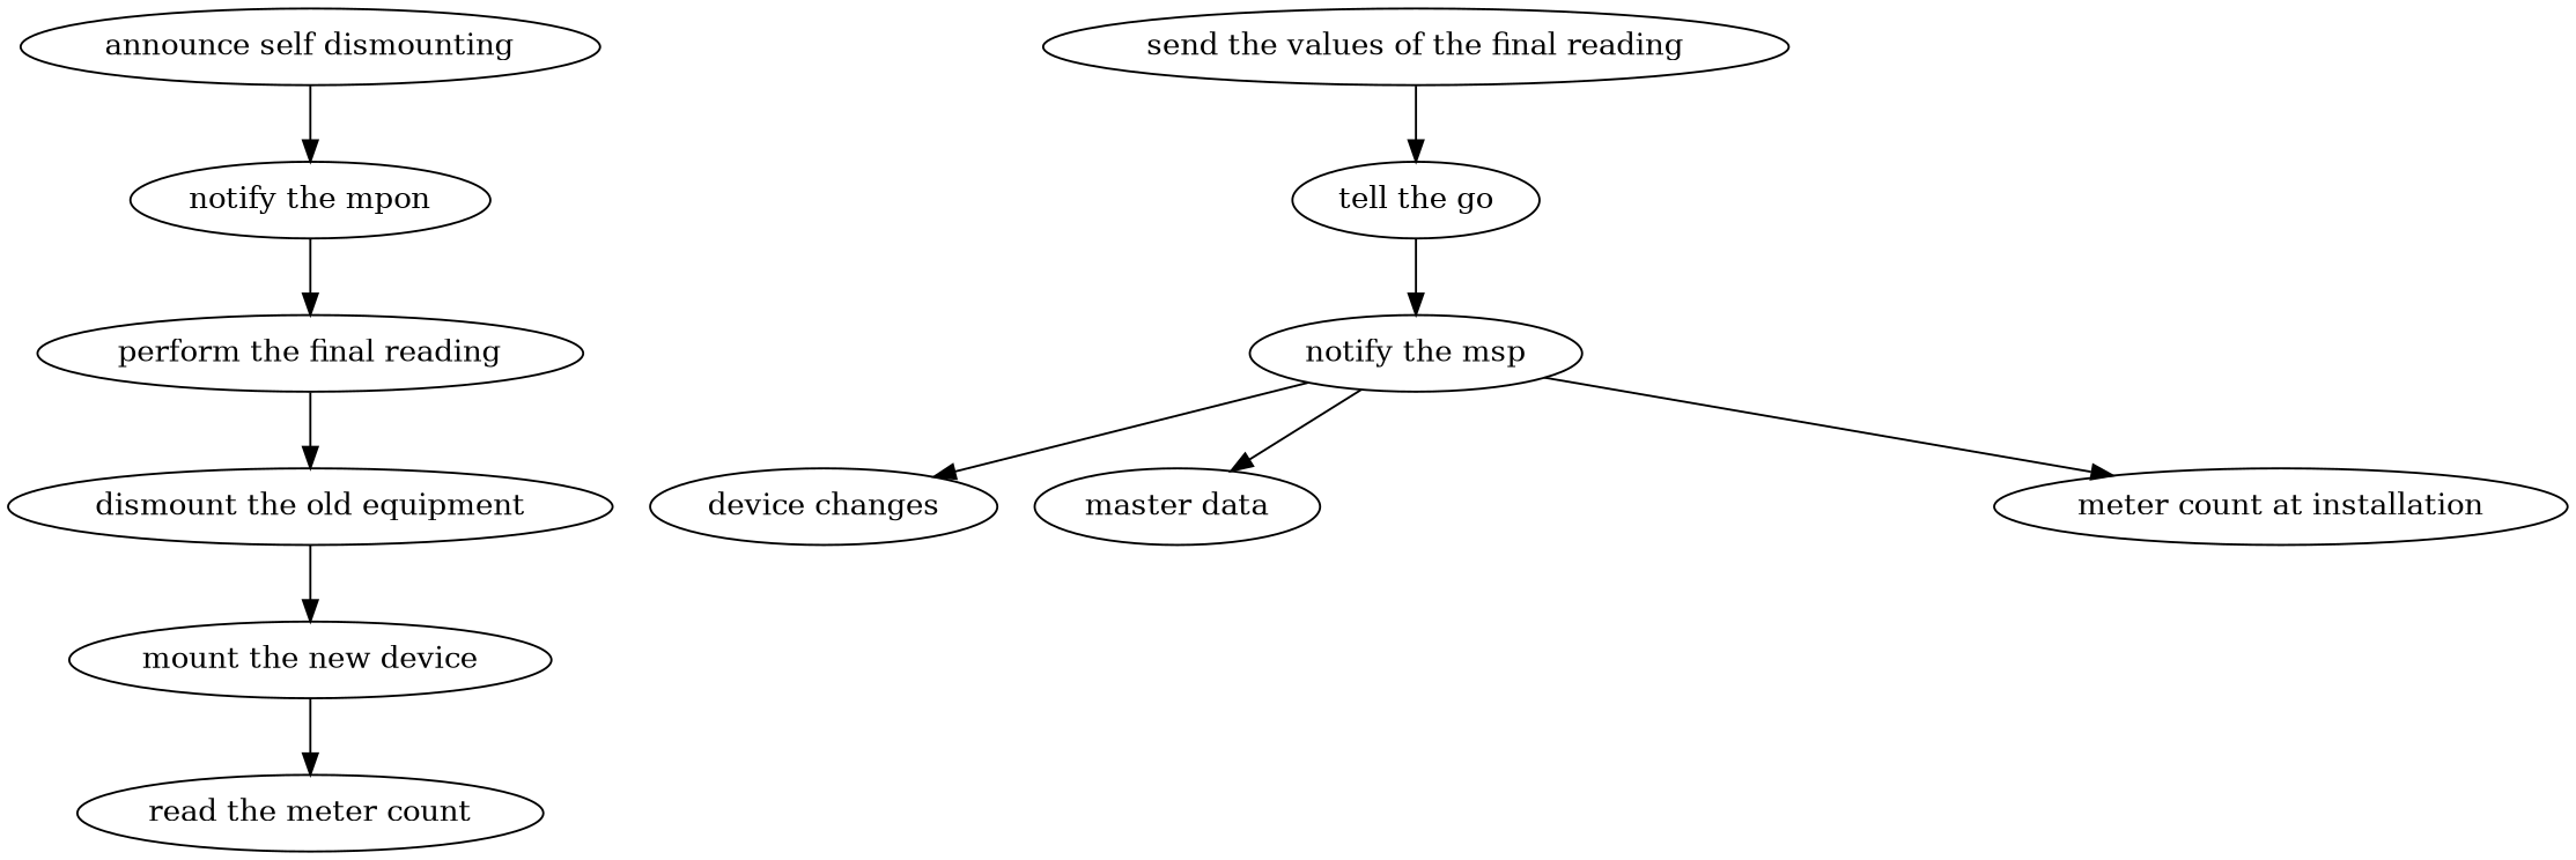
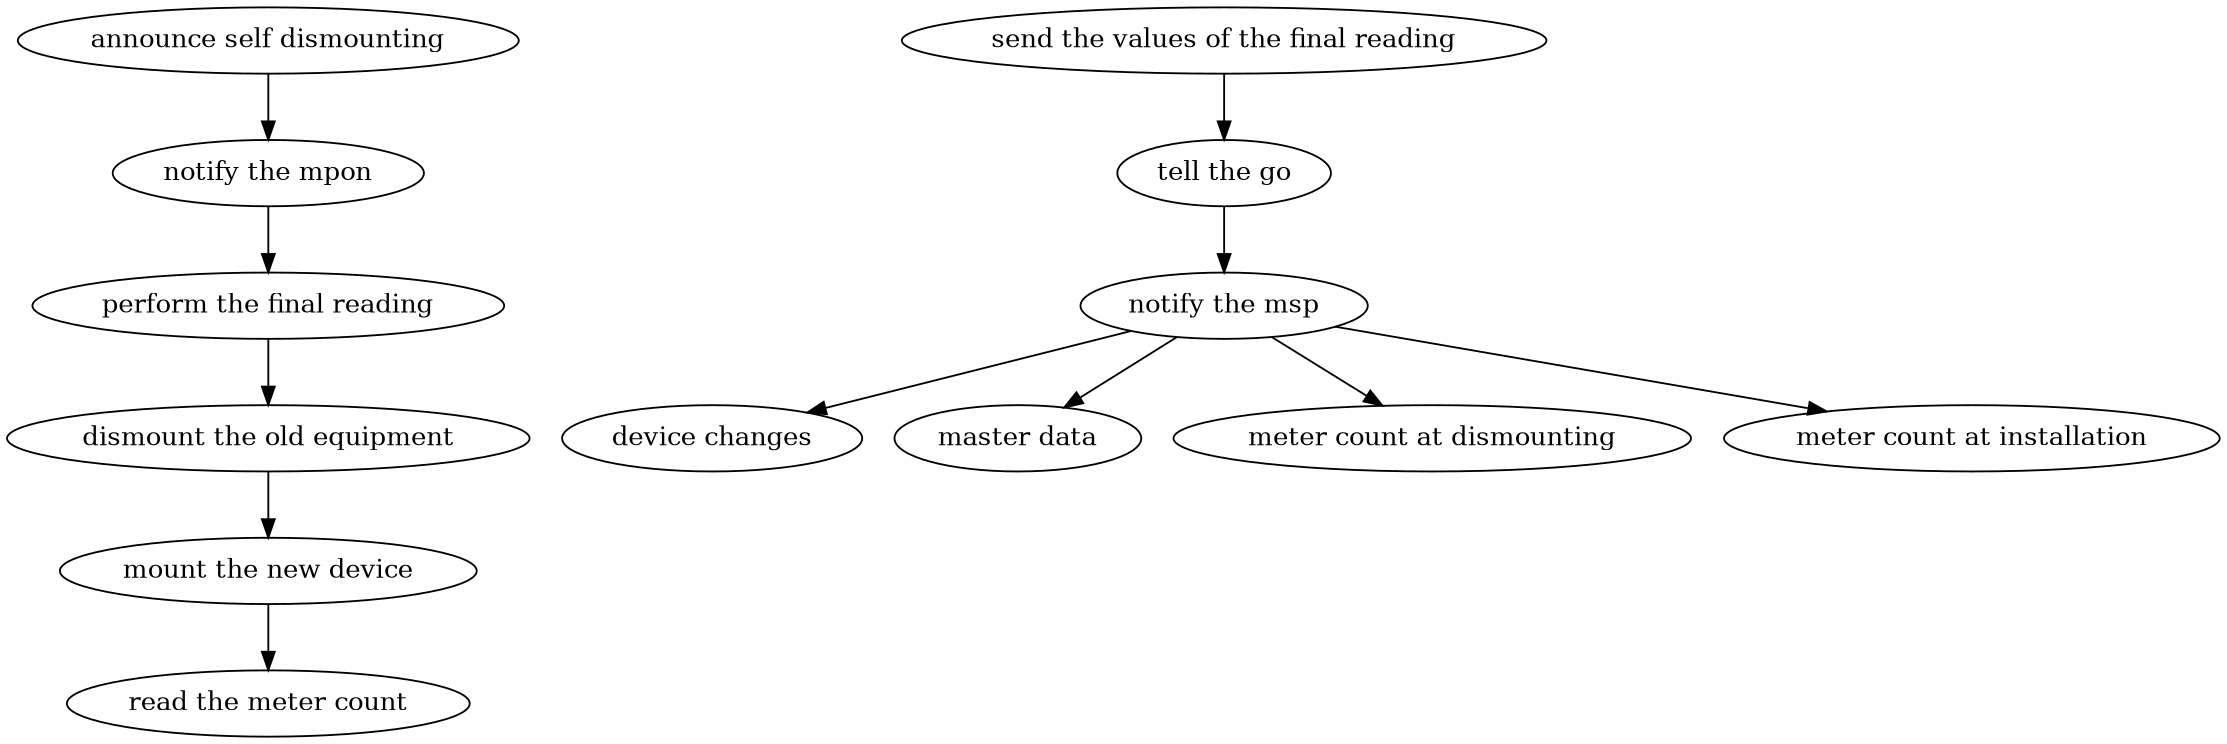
  strict digraph {
    edge [attrs="{'type': 'flow', 'label': 'flow'}"]
    "announce self dismounting" [attrs="{'type': 'Activity', 'label': 'announce self dismounting'}"]
    "notify the mpon" [attrs="{'type': 'Activity', 'label': 'notify the mpon'}"]
    "perform the final reading" [attrs="{'type': 'Activity', 'label': 'perform the final reading'}"]
    "dismount the old equipment" [attrs="{'type': 'Activity', 'label': 'dismount the old equipment'}"]
    "mount the new device" [attrs="{'type': 'Activity', 'label': 'mount the new device'}"]
    "read the meter count" [attrs="{'type': 'Activity', 'label': 'read the meter count'}"]
    "send the values of the final reading" [attrs="{'type': 'Activity', 'label': 'send the values of the final reading'}"]
    "tell the go" [attrs="{'type': 'Activity', 'label': 'tell the go'}"]
    "notify the msp" [attrs="{'type': 'Activity', 'label': 'notify the msp'}"]
    "device changes" [attrs="{'type': 'Activity', 'label': 'device changes'}"]
    "master data" [attrs="{'type': 'Activity', 'label': 'master data'}"]
+   "meter count at dismounting" [attrs="{'type': 'Activity', 'label': 'meter count at dismounting'}"]
    "meter count at installation" [attrs="{'type': 'Activity', 'label': 'meter count at installation'}"]
    "announce self dismounting" -> "notify the mpon"
    "notify the mpon" -> "perform the final reading"
    "perform the final reading" -> "dismount the old equipment"
    "dismount the old equipment" -> "mount the new device"
    "mount the new device" -> "read the meter count"
    "send the values of the final reading" -> "tell the go"
    "tell the go" -> "notify the msp"
    "notify the msp" -> "device changes"
    "notify the msp" -> "master data"
+   "notify the msp" -> "meter count at dismounting"
    "notify the msp" -> "meter count at installation"
  }
